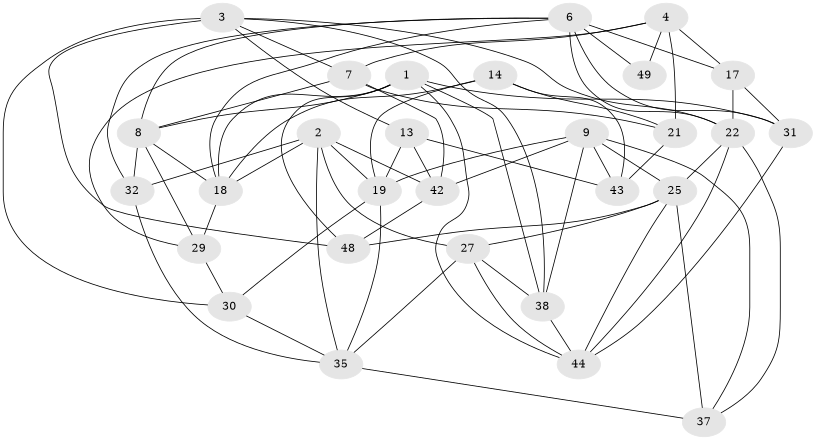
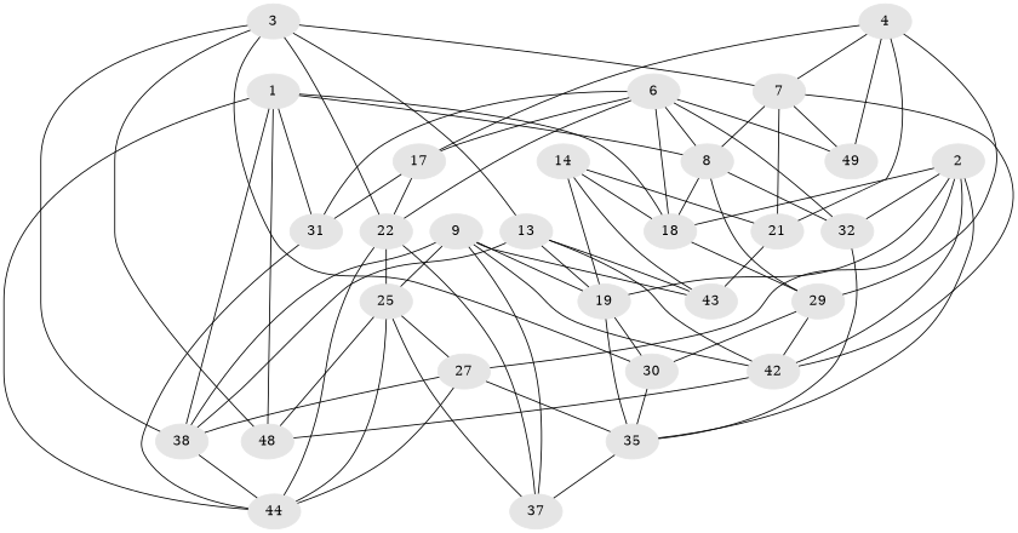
  graph {
    node [color=gray90 style=filled]
    1 [super="+12"]
    8 [super="+41"]
    18 [super="+23"]
    31
    38 [super="+51"]
    44 [super="+45"]
    48
    32
    29 [super="+47"]
    2 [super="+20"]
    19 [super="+39"]
    27 [super="+28"]
    35 [super="+36"]
    42 [super="+50"]
    30
    37
    3 [super="+24"]
    7 [super="+11"]
    13 [super="+16"]
    22 [super="+40"]
    21 [super="+33"]
    49
    43
    25 [super="+46"]
    4 [super="+34"]
    17
    14 [super="+15"]
    6 [super="+26"]
    9 [super="+10"]
    1 -- 8
    1 -- 18
    1 -- 31
    1 -- 38
    1 -- 44
    1 -- 48
    8 -- 18
    8 -- 32
    8 -- 29
    18 -- 29
    31 -- 44
    38 -- 44
    32 -- 35
+   29 -- 42
    29 -- 30
    2 -- 18
    2 -- 32
    2 -- 19
    2 -- 27
    2 -- 35
    2 -- 42
    19 -- 35
    19 -- 30
    27 -- 38
    27 -- 44
    27 -- 35
    35 -- 37
    42 -- 48
    30 -- 35
    3 -- 38
    3 -- 48
    3 -- 30
    3 -- 7
    3 -- 13
    3 -- 22
    7 -- 8
    7 -- 42
    7 -- 21
+   7 -- 49
+   13 -- 38
    13 -- 19
    13 -- 42
    13 -- 43
    22 -- 44
    22 -- 37
    22 -- 25
    21 -- 43
    25 -- 44
    25 -- 48
    25 -- 27
    25 -- 37
    4 -- 29
    4 -- 7
    4 -- 21 [weight=2]
    4 -- 49
    4 -- 17
    17 -- 31
    17 -- 22
    14 -- 18
    14 -- 19
    14 -- 21
    14 -- 43
    6 -- 8
    6 -- 18
    6 -- 31
    6 -- 32
    6 -- 22
    6 -- 49
    6 -- 17
    9 -- 38
    9 -- 19
    9 -- 42
    9 -- 37
    9 -- 43
    9 -- 25
  }
